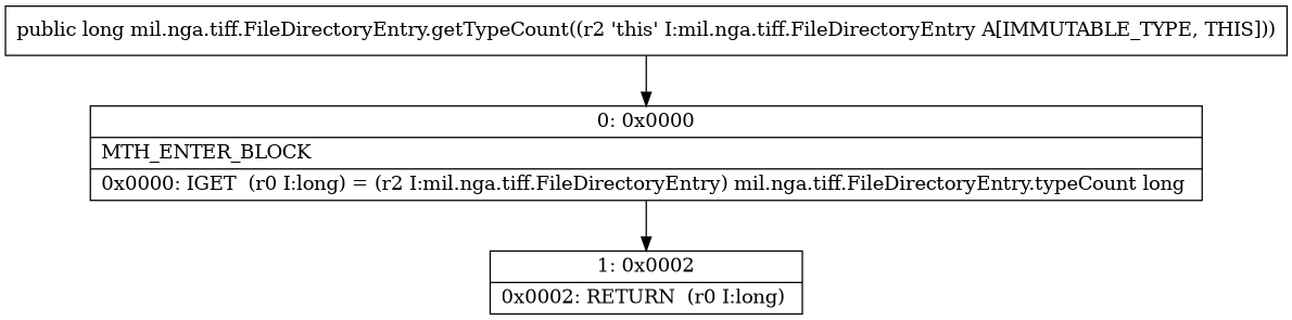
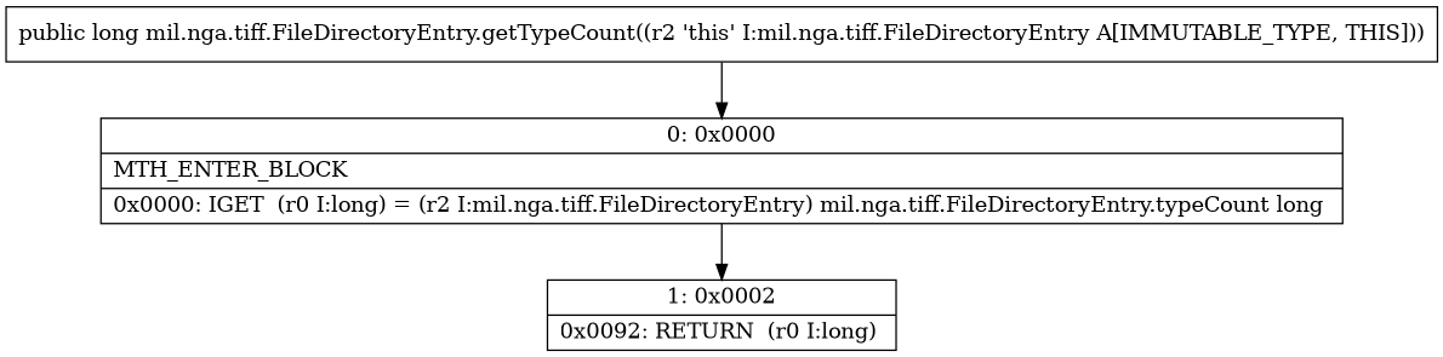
  digraph {
    node [shape=record]
    n1 [label="{0\:\ 0x0000|MTH_ENTER_BLOCK\l|0x0000: IGET  (r0 I:long) = (r2 I:mil.nga.tiff.FileDirectoryEntry) mil.nga.tiff.FileDirectoryEntry.typeCount long \l}"]
-   n2 [label="{1\:\ 0x0002|0x0002: RETURN  (r0 I:long) \l}"]
+   n2 [label="{1\:\ 0x0002|0x0092: RETURN  (r0 I:long) \l}"]
    n3 [label="{public long mil.nga.tiff.FileDirectoryEntry.getTypeCount((r2 'this' I:mil.nga.tiff.FileDirectoryEntry A[IMMUTABLE_TYPE, THIS])) }"]
    n1 -> n2
    n3 -> n1
  }
